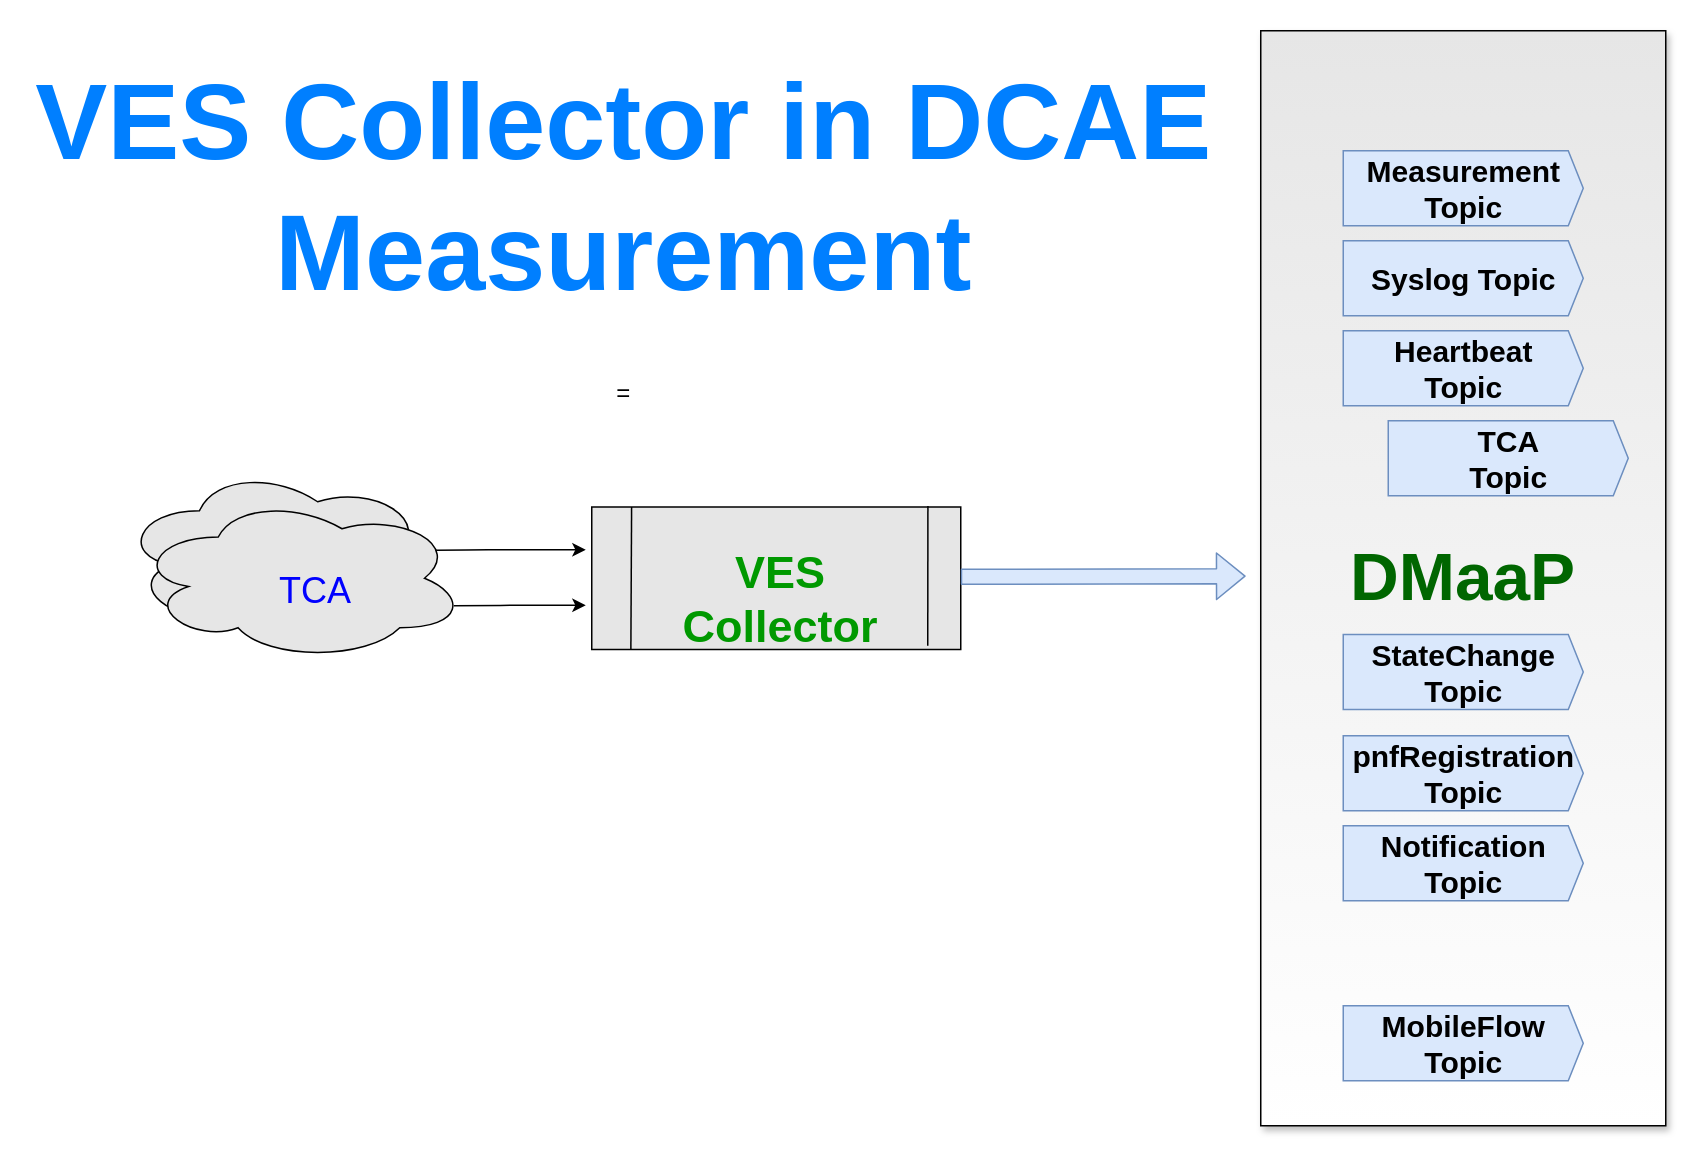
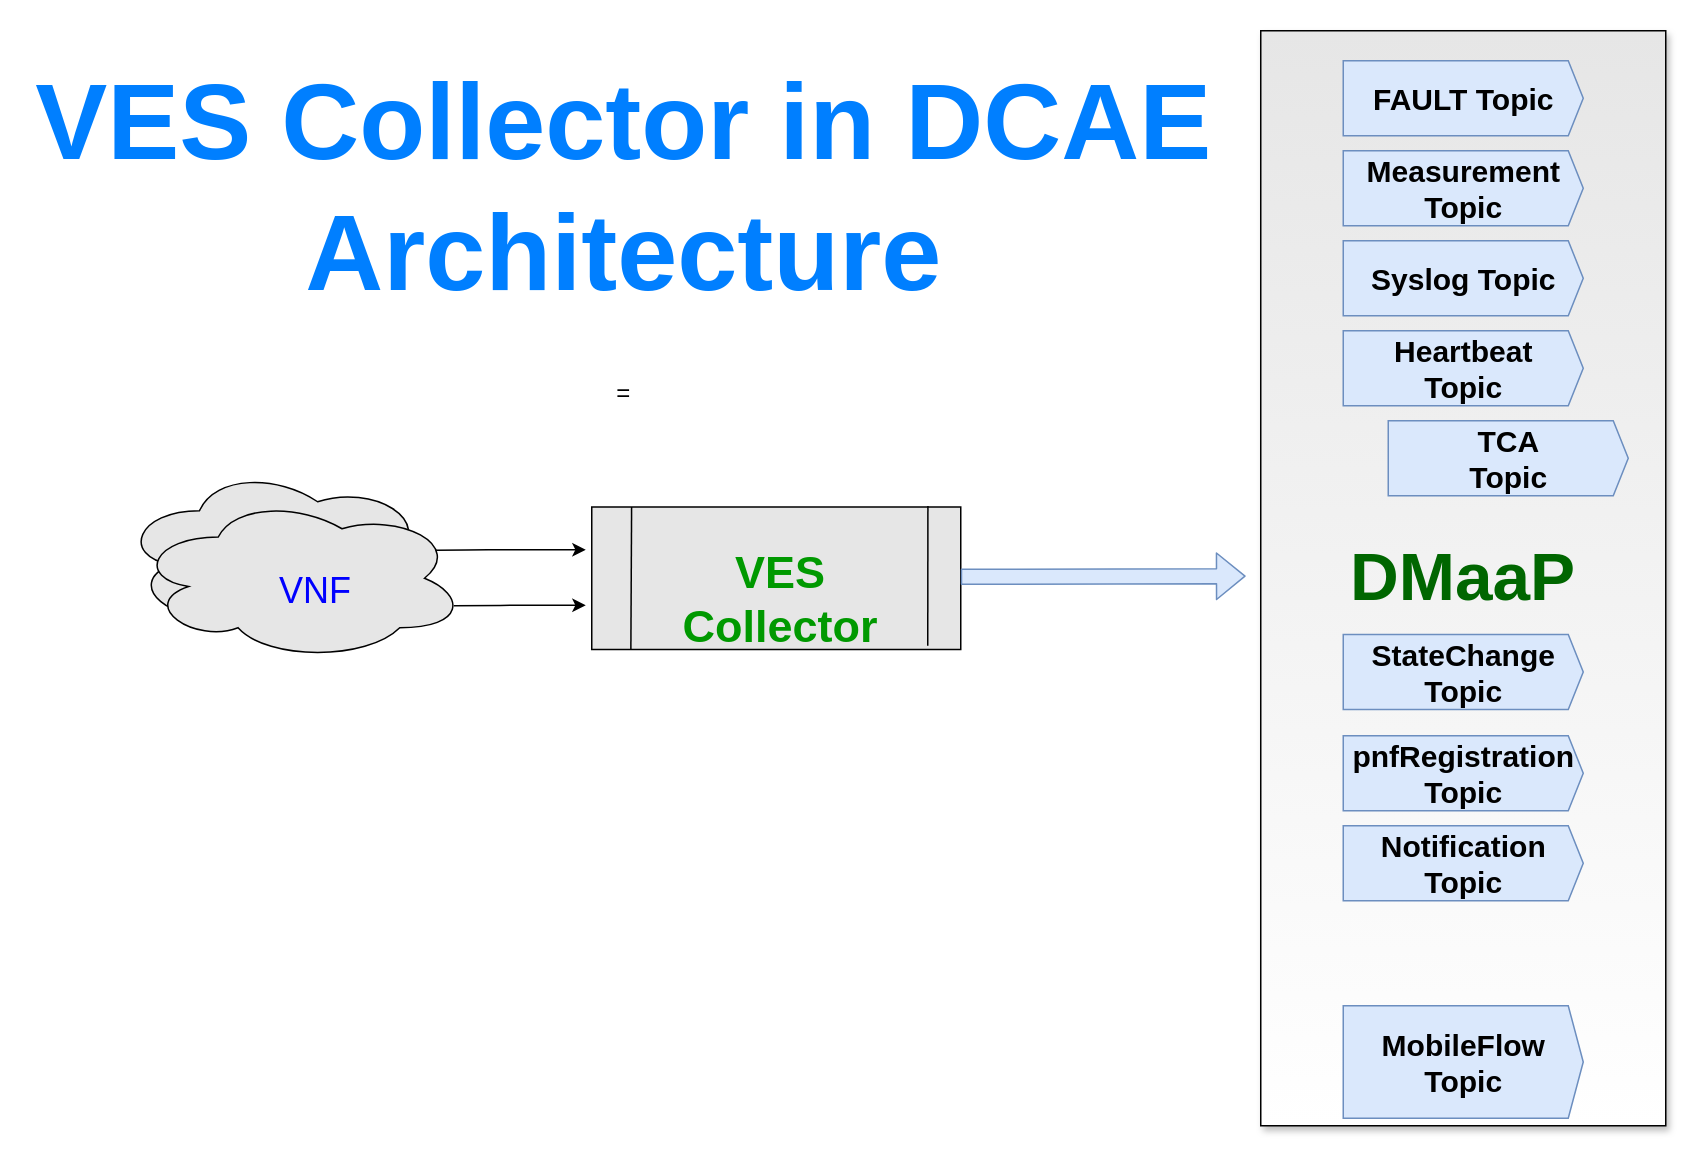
  <mxCell id="0" value="" />
  <mxCell id="1" parent="0" />
  <mxCell id="2" value="&lt;br&gt;&lt;div style=&quot;font-size: 30px&quot;&gt;&lt;font style=&quot;font-size: 30px&quot;&gt;&lt;br&gt;&lt;/font&gt;&lt;/div&gt;" style="rounded=0;whiteSpace=wrap;html=1;shadow=0;fillColor=#E6E6E6;sketch=0;glass=0;" parent="1" vertex="1"><mxGeometry x="394" y="337.5" width="246" height="95" as="geometry" /></mxCell>
  <mxCell id="3" value="" style="ellipse;shape=cloud;whiteSpace=wrap;html=1;shadow=0;fillColor=#E6E6E6;" parent="1" vertex="1"><mxGeometry x="80" y="310" width="210" height="120" as="geometry" /></mxCell>
  <mxCell id="4" value="" style="ellipse;shape=cloud;whiteSpace=wrap;html=1;shadow=0;fillColor=#E6E6E6;" parent="1" vertex="1"><mxGeometry x="90" y="330" width="220" height="110" as="geometry" /></mxCell>
- <mxCell id="5" value="&lt;font style=&quot;font-size: 24px&quot; color=&quot;#0000FF&quot;&gt;TCA&lt;/font&gt;" style="text;html=1;strokeColor=none;fillColor=none;align=center;verticalAlign=middle;whiteSpace=wrap;rounded=0;shadow=0;" parent="1" vertex="1"><mxGeometry x="140" y="357.5" width="140" height="72.5" as="geometry" /></mxCell>
+ <mxCell id="5" value="&lt;font style=&quot;font-size: 24px&quot; color=&quot;#0000FF&quot;&gt;VNF&lt;/font&gt;" style="text;html=1;strokeColor=none;fillColor=none;align=center;verticalAlign=middle;whiteSpace=wrap;rounded=0;shadow=0;" parent="1" vertex="1"><mxGeometry x="140" y="357.5" width="140" height="72.5" as="geometry" /></mxCell>
  <mxCell id="6" value="" style="endArrow=none;html=1;entryX=0.108;entryY=0;entryDx=0;entryDy=0;entryPerimeter=0;exitX=0.106;exitY=1;exitDx=0;exitDy=0;exitPerimeter=0;" parent="1" source="2" target="2" edge="1"><mxGeometry width="50" height="50" relative="1" as="geometry"><mxPoint x="407" y="400" as="sourcePoint" /><mxPoint x="550" y="420" as="targetPoint" /></mxGeometry></mxCell>
  <mxCell id="7" value="" style="endArrow=none;html=1;entryX=0.911;entryY=-0.007;entryDx=0;entryDy=0;entryPerimeter=0;" parent="1" target="2" edge="1"><mxGeometry width="50" height="50" relative="1" as="geometry"><mxPoint x="618" y="430" as="sourcePoint" /><mxPoint x="618" y="340" as="targetPoint" /></mxGeometry></mxCell>
  <mxCell id="8" value="" style="endArrow=classic;html=1;exitX=0.909;exitY=0.33;exitDx=0;exitDy=0;exitPerimeter=0;" parent="1" source="4" edge="1"><mxGeometry width="50" height="50" relative="1" as="geometry"><mxPoint x="310" y="480" as="sourcePoint" /><mxPoint x="390" y="366" as="targetPoint" /><Array as="points"><mxPoint x="320" y="366" /><mxPoint x="330" y="366" /><mxPoint x="340" y="366" /><mxPoint x="380" y="366" /></Array></mxGeometry></mxCell>
  <mxCell id="9" value="" style="endArrow=classic;html=1;exitX=0.964;exitY=0.667;exitDx=0;exitDy=0;exitPerimeter=0;" parent="1" source="4" edge="1"><mxGeometry width="50" height="50" relative="1" as="geometry"><mxPoint x="320" y="390" as="sourcePoint" /><mxPoint x="390" y="403" as="targetPoint" /><Array as="points"><mxPoint x="343" y="403" /></Array></mxGeometry></mxCell>
  <mxCell id="10" value="" style="shape=flexArrow;endArrow=classic;html=1;entryX=-0.033;entryY=0.36;entryDx=0;entryDy=0;entryPerimeter=0;fillColor=#dae8fc;strokeColor=#6c8ebf;" parent="1" edge="1"><mxGeometry width="50" height="50" relative="1" as="geometry"><mxPoint x="640" y="384" as="sourcePoint" /><mxPoint x="830" y="383.6" as="targetPoint" /></mxGeometry></mxCell>
  <mxCell id="11" value="" style="rounded=0;whiteSpace=wrap;html=1;shadow=1;gradientDirection=north;gradientColor=#E6E6E6;" parent="1" vertex="1"><mxGeometry x="840" y="20" width="270" height="730" as="geometry" /></mxCell>
  <mxCell id="12" value="&lt;div style=&quot;font-size: 30px&quot;&gt;&lt;b&gt;&lt;font style=&quot;font-size: 30px&quot; color=&quot;#009900&quot;&gt;VES &lt;br&gt;&lt;/font&gt;&lt;/b&gt;&lt;/div&gt;&lt;div style=&quot;font-size: 30px&quot;&gt;&lt;b&gt;&lt;font style=&quot;font-size: 30px&quot;&gt;&lt;font color=&quot;#009900&quot;&gt;Collector&lt;/font&gt;&lt;br&gt;&lt;/font&gt;&lt;/b&gt;&lt;/div&gt;" style="text;html=1;strokeColor=none;fillColor=none;align=center;verticalAlign=middle;whiteSpace=wrap;rounded=0;shadow=0;glass=0;sketch=0;" parent="1" vertex="1"><mxGeometry x="500" y="388.75" width="40" height="20" as="geometry" /></mxCell>
+ <mxCell id="13" value="&lt;b style=&quot;font-size: 20px&quot;&gt;FAULT Topic&lt;br&gt;&lt;/b&gt;" style="html=1;shadow=0;dashed=0;align=center;verticalAlign=middle;shape=mxgraph.arrows2.arrow;dy=0;dx=10;notch=0;rounded=0;glass=0;sketch=0;fillColor=#dae8fc;strokeColor=#6c8ebf;" parent="1" vertex="1"><mxGeometry x="895" y="40" width="160" height="50" as="geometry" /></mxCell>
  <mxCell id="14" value="&lt;div style=&quot;font-size: 20px&quot;&gt;&lt;font style=&quot;font-size: 20px&quot;&gt;&lt;b&gt;Measurement &lt;br&gt;&lt;/b&gt;&lt;/font&gt;&lt;/div&gt;&lt;div style=&quot;font-size: 20px&quot;&gt;&lt;font style=&quot;font-size: 20px&quot;&gt;&lt;b&gt;Topic&lt;br&gt;&lt;/b&gt;&lt;/font&gt;&lt;/div&gt;" style="html=1;shadow=0;dashed=0;align=center;verticalAlign=middle;shape=mxgraph.arrows2.arrow;dy=0;dx=10;notch=0;rounded=0;glass=0;sketch=0;fillColor=#dae8fc;strokeColor=#6c8ebf;" parent="1" vertex="1"><mxGeometry x="895" y="100" width="160" height="50" as="geometry" /></mxCell>
  <mxCell id="15" value="&lt;font style=&quot;font-size: 20px&quot;&gt;&lt;b&gt;Syslog Topic&lt;/b&gt;&lt;/font&gt;" style="html=1;shadow=0;dashed=0;align=center;verticalAlign=middle;shape=mxgraph.arrows2.arrow;dy=0;dx=10;notch=0;rounded=0;glass=0;sketch=0;fillColor=#dae8fc;strokeColor=#6c8ebf;" parent="1" vertex="1"><mxGeometry x="895" y="160" width="160" height="50" as="geometry" /></mxCell>
  <mxCell id="16" value="&lt;div style=&quot;font-size: 20px&quot;&gt;&lt;font style=&quot;font-size: 20px&quot;&gt;&lt;b&gt;Heartbeat&lt;/b&gt;&lt;/font&gt;&lt;/div&gt;&lt;div style=&quot;font-size: 20px&quot;&gt;&lt;font style=&quot;font-size: 20px&quot;&gt;&lt;b&gt;Topic&lt;/b&gt;&lt;/font&gt;&lt;br&gt;&lt;/div&gt;" style="html=1;shadow=0;dashed=0;align=center;verticalAlign=middle;shape=mxgraph.arrows2.arrow;dy=0;dx=10;notch=0;rounded=0;glass=0;sketch=0;fillColor=#dae8fc;strokeColor=#6c8ebf;" parent="1" vertex="1"><mxGeometry x="895" y="220" width="160" height="50" as="geometry" /></mxCell>
  <mxCell id="17" value="&lt;font size=&quot;1&quot;&gt;&lt;b style=&quot;font-size: 20px&quot;&gt;TCA&lt;/b&gt;&lt;/font&gt;&lt;div style=&quot;font-size: 20px&quot;&gt;&lt;font style=&quot;font-size: 20px&quot;&gt;&lt;b&gt;Topic&lt;/b&gt;&lt;/font&gt;&lt;br&gt;&lt;/div&gt;" style="html=1;shadow=0;dashed=0;align=center;verticalAlign=middle;shape=mxgraph.arrows2.arrow;dy=0;dx=10;notch=0;rounded=0;glass=0;sketch=0;fillColor=#dae8fc;strokeColor=#6c8ebf;" parent="1" vertex="1"><mxGeometry x="925" y="280" width="160" height="50" as="geometry" /></mxCell>
  <mxCell id="18" value="&lt;div style=&quot;font-size: 20px&quot;&gt;&lt;b&gt;&lt;font style=&quot;font-size: 20px&quot;&gt;StateChange&lt;/font&gt;&lt;/b&gt;&lt;/div&gt;&lt;div style=&quot;font-size: 20px&quot;&gt;&lt;b&gt;&lt;font style=&quot;font-size: 20px&quot;&gt;Topic&lt;/font&gt;&lt;/b&gt;&lt;br&gt;&lt;/div&gt;" style="html=1;shadow=0;dashed=0;align=center;verticalAlign=middle;shape=mxgraph.arrows2.arrow;dy=0;dx=10;notch=0;rounded=0;glass=0;sketch=0;fillColor=#dae8fc;strokeColor=#6c8ebf;" parent="1" vertex="1"><mxGeometry x="895" y="422.5" width="160" height="50" as="geometry" /></mxCell>
  <mxCell id="19" value="&lt;div style=&quot;font-size: 20px&quot;&gt;&lt;font style=&quot;font-size: 20px&quot;&gt;&lt;b&gt;pnfRegistration&lt;/b&gt;&lt;/font&gt;&lt;/div&gt;&lt;div style=&quot;font-size: 20px&quot;&gt;&lt;font style=&quot;font-size: 20px&quot;&gt;&lt;b&gt;Topic&lt;/b&gt;&lt;/font&gt;&lt;br&gt;&lt;/div&gt;" style="html=1;shadow=0;dashed=0;align=center;verticalAlign=middle;shape=mxgraph.arrows2.arrow;dy=0;dx=10;notch=0;rounded=0;glass=0;sketch=0;fillColor=#dae8fc;strokeColor=#6c8ebf;" parent="1" vertex="1"><mxGeometry x="895" y="490" width="160" height="50" as="geometry" /></mxCell>
  <mxCell id="20" value="&lt;div style=&quot;font-size: 20px&quot;&gt;&lt;b&gt;&lt;font style=&quot;font-size: 20px&quot;&gt;Notification&lt;/font&gt;&lt;/b&gt;&lt;/div&gt;&lt;div style=&quot;font-size: 20px&quot;&gt;&lt;b&gt;&lt;font style=&quot;font-size: 20px&quot;&gt;Topic&lt;/font&gt;&lt;/b&gt;&lt;br&gt;&lt;/div&gt;" style="html=1;shadow=0;dashed=0;align=center;verticalAlign=middle;shape=mxgraph.arrows2.arrow;dy=0;dx=10;notch=0;rounded=0;glass=0;sketch=0;fillColor=#dae8fc;strokeColor=#6c8ebf;" parent="1" vertex="1"><mxGeometry x="895" y="550" width="160" height="50" as="geometry" /></mxCell>
- <mxCell id="21" value="&lt;div style=&quot;font-size: 20px&quot;&gt;&lt;font style=&quot;font-size: 20px&quot;&gt;&lt;b&gt;MobileFlow&lt;/b&gt;&lt;/font&gt;&lt;/div&gt;&lt;div&gt;&lt;b style=&quot;font-size: 20px&quot;&gt;Topic&lt;br&gt;&lt;/b&gt;&lt;/div&gt;" style="html=1;shadow=0;dashed=0;align=center;verticalAlign=middle;shape=mxgraph.arrows2.arrow;dy=0;dx=10;notch=0;rounded=0;glass=0;sketch=0;fillColor=#dae8fc;strokeColor=#6c8ebf;" parent="1" vertex="1"><mxGeometry x="895" y="670" width="160" height="50" as="geometry" /></mxCell>
- <mxCell id="22" value="&lt;div&gt;&lt;font style=&quot;font-size: 72px&quot;&gt;&lt;font color=&quot;#007FFF&quot;&gt;&lt;b&gt;VES Collector in DCAE Measurement&lt;/b&gt;&lt;/font&gt;&lt;br&gt;&lt;/font&gt;&lt;/div&gt;&lt;div&gt;&lt;font size=&quot;3&quot;&gt;=&lt;/font&gt;&lt;/div&gt;" style="text;html=1;strokeColor=none;fillColor=none;align=center;verticalAlign=middle;whiteSpace=wrap;rounded=0;shadow=1;glass=0;sketch=0;fontSize=60;" parent="1" vertex="1"><mxGeometry x="20" y="60" width="791" height="200" as="geometry" /></mxCell>
+ <mxCell id="21" value="&lt;div style=&quot;font-size: 20px&quot;&gt;&lt;font style=&quot;font-size: 20px&quot;&gt;&lt;b&gt;MobileFlow&lt;/b&gt;&lt;/font&gt;&lt;/div&gt;&lt;div&gt;&lt;b style=&quot;font-size: 20px&quot;&gt;Topic&lt;br&gt;&lt;/b&gt;&lt;/div&gt;" style="html=1;shadow=0;dashed=0;align=center;verticalAlign=middle;shape=mxgraph.arrows2.arrow;dy=0;dx=10;notch=0;rounded=0;glass=0;sketch=0;fillColor=#dae8fc;strokeColor=#6c8ebf;" parent="1" vertex="1"><mxGeometry x="895" y="670" width="160" height="75" as="geometry" /></mxCell>
+ <mxCell id="22" value="&lt;div&gt;&lt;font style=&quot;font-size: 72px&quot;&gt;&lt;font color=&quot;#007FFF&quot;&gt;&lt;b&gt;VES Collector in DCAE Architecture&lt;/b&gt;&lt;/font&gt;&lt;br&gt;&lt;/font&gt;&lt;/div&gt;&lt;div&gt;&lt;font size=&quot;3&quot;&gt;=&lt;/font&gt;&lt;/div&gt;" style="text;html=1;strokeColor=none;fillColor=none;align=center;verticalAlign=middle;whiteSpace=wrap;rounded=0;shadow=1;glass=0;sketch=0;fontSize=60;" parent="1" vertex="1"><mxGeometry x="20" y="60" width="791" height="200" as="geometry" /></mxCell>
  <mxCell id="23" value="&lt;font style=&quot;font-size: 45px&quot; color=&quot;#006600&quot;&gt;&lt;b&gt;DMaaP&lt;/b&gt;&lt;/font&gt;" style="text;html=1;strokeColor=none;fillColor=none;align=center;verticalAlign=middle;whiteSpace=wrap;rounded=0;shadow=1;glass=0;sketch=0;" parent="1" vertex="1"><mxGeometry x="870" y="366.25" width="210" height="35" as="geometry" /></mxCell>
